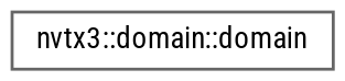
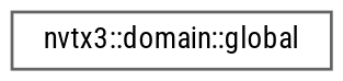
  digraph {
    rankdir=LR
    fontname="Roboto Condensed"
-   n1 [color=grey40 fillcolor=white fontname="Roboto Condensed" fontsize=10 height=0.2 label="nvtx3::domain::domain" shape=box style=filled width=0.4]
+   n1 [color=grey40 fillcolor=white fontname="Roboto Condensed" fontsize=10 height=0.2 label="nvtx3::domain::global" shape=box style=filled width=0.4]
  }
